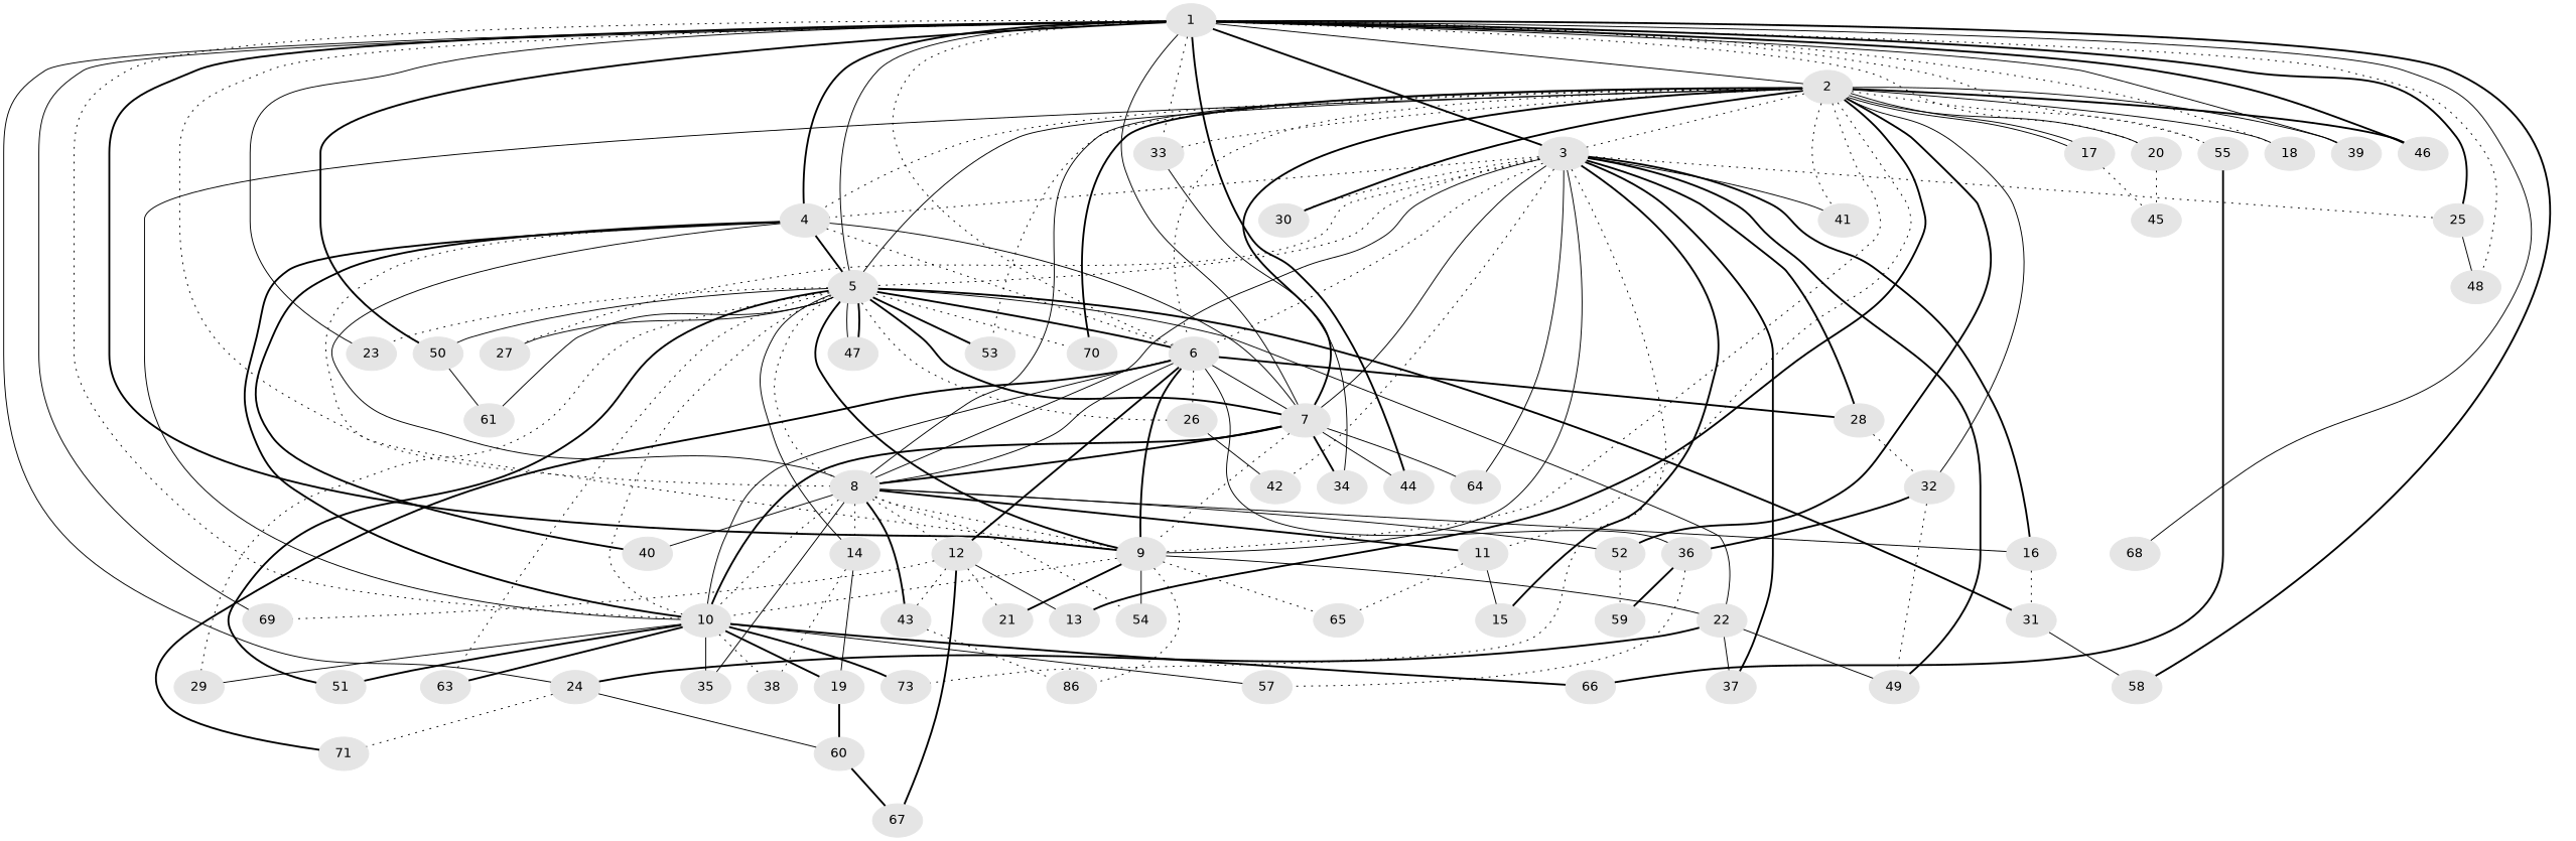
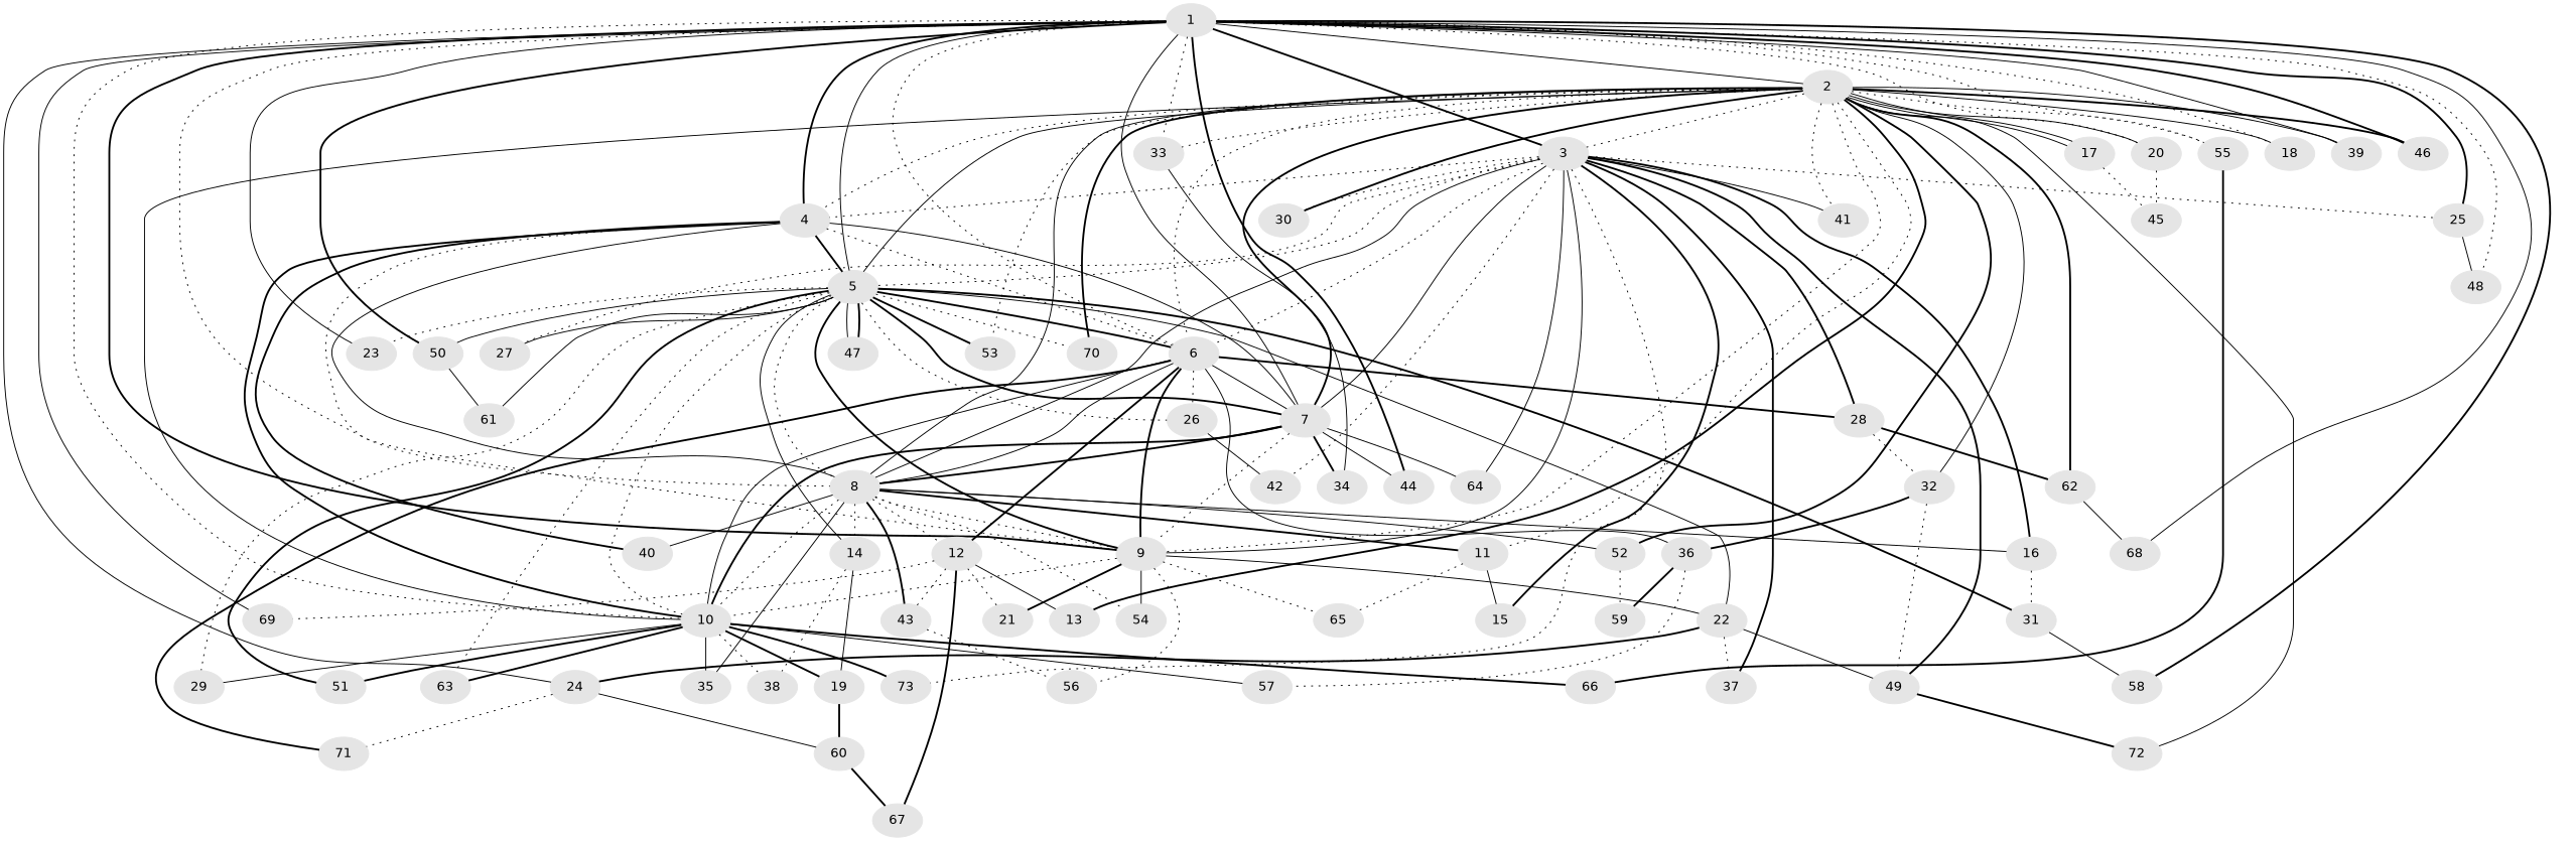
  graph {
    fontname="DejaVu Sans"
    node [color=gray90 fontname="DejaVu Sans" style=filled]
    edge [fontname="DejaVu Sans" style=dotted]
    1
    2
    3
    4
    5
    6
    7
    8
    9
    10
    18
    20
    23
    24
    25
    33
    39
    44
    46
    48
    50
    55
    58
    68
    69
    11
    13
    17
    30
    32
    41
    52
    53
+   62
    70
+   72
    15
    16
    27
    28
    37
    42
    64
    73
    49
    40
    14
    22
    26
    29
    31
    47
    51
    61
    63
    12
    36
    71
    34
    35
    43
    54
    21
-   56 [label=86]
+   56
    65
    19
    38
    57
    66
    45
    60
    59
    67
    1 -- 2 [style=solid]
    1 -- 3 [style=bold]
    1 -- 4 [style=bold]
    1 -- 5 [style=solid]
    1 -- 6
    1 -- 7 [style=solid]
    1 -- 8
    1 -- 9 [style=bold]
    1 -- 10
    1 -- 18
    1 -- 20
    1 -- 23 [style=solid]
    1 -- 24 [style=solid]
    1 -- 25 [style=bold]
    1 -- 33
    1 -- 39 [style=solid]
    1 -- 44 [style=bold]
    1 -- 46 [style=bold]
    1 -- 48
    1 -- 50 [style=bold]
    1 -- 55
    1 -- 58 [style=bold]
    1 -- 68 [style=solid]
    1 -- 69 [style=solid]
    2 -- 3
    2 -- 4
    2 -- 5 [style=solid]
    2 -- 6
    2 -- 7 [style=bold]
    2 -- 8 [style=solid]
    2 -- 9
    2 -- 10 [style=solid]
    2 -- 18 [style=solid]
    2 -- 20 [style=solid]
    2 -- 33
    2 -- 39 [style=solid]
    2 -- 46 [style=bold]
    2 -- 55
    2 -- 11
    2 -- 13 [style=bold]
    2 -- 17 [style=solid]
    2 -- 17 [style=solid]
    2 -- 30 [style=bold]
    2 -- 32 [style=solid]
    2 -- 41
    2 -- 52 [style=bold]
    2 -- 53
+   2 -- 62 [style=bold]
    2 -- 70 [style=bold]
+   2 -- 72 [style=solid]
    3 -- 4
    3 -- 5
    3 -- 6
    3 -- 7 [style=solid]
    3 -- 8 [style=solid]
    3 -- 9 [style=solid]
    3 -- 25
    3 -- 30
    3 -- 41 [style=solid]
    3 -- 15 [style=bold]
    3 -- 16 [style=bold]
    3 -- 27
    3 -- 28 [style=bold]
    3 -- 37 [style=bold]
    3 -- 42
    3 -- 64 [style=solid]
    3 -- 73
    3 -- 49 [style=bold]
    4 -- 5 [style=bold]
    4 -- 6
    4 -- 7 [style=solid]
    4 -- 8 [style=solid]
    4 -- 9
    4 -- 10 [style=bold]
    4 -- 40 [style=bold]
    5 -- 6 [style=bold]
    5 -- 7 [style=bold]
    5 -- 8
    5 -- 9 [style=bold]
    5 -- 10
    5 -- 23
    5 -- 50 [style=solid]
    5 -- 53 [style=bold]
    5 -- 70
    5 -- 27 [style=solid]
    5 -- 14 [style=solid]
    5 -- 22 [style=solid]
    5 -- 26
    5 -- 29
    5 -- 31 [style=bold]
    5 -- 47 [style=solid]
    5 -- 47 [style=bold]
    5 -- 51 [style=bold]
    5 -- 61 [style=solid]
    5 -- 63
    6 -- 7 [style=solid]
    6 -- 8 [style=solid]
    6 -- 9 [style=bold]
    6 -- 10 [style=solid]
    6 -- 28 [style=bold]
    6 -- 26
    6 -- 12 [style=bold]
    6 -- 36 [style=solid]
    6 -- 71 [style=bold]
    7 -- 8 [style=bold]
    7 -- 9
    7 -- 10 [style=bold]
    7 -- 44 [style=solid]
    7 -- 64 [style=solid]
    7 -- 34 [style=bold]
    8 -- 9
    8 -- 10
    8 -- 11 [style=bold]
    8 -- 52 [style=solid]
    8 -- 16 [style=solid]
    8 -- 40 [style=solid]
    8 -- 14
    8 -- 12
    8 -- 35 [style=solid]
    8 -- 43 [style=bold]
    8 -- 54
    9 -- 10
    9 -- 22 [style=solid]
    9 -- 54 [style=solid]
    9 -- 21 [style=bold]
    9 -- 56
    9 -- 65
    10 -- 73 [style=bold]
    10 -- 29 [style=solid]
    10 -- 51 [style=bold]
    10 -- 63 [style=bold]
    10 -- 35 [style=solid]
    10 -- 19 [style=bold]
    10 -- 38
    10 -- 57 [style=solid]
    10 -- 66 [style=bold]
    20 -- 45
    24 -- 71
    24 -- 60 [style=solid]
    25 -- 48 [style=solid]
    33 -- 34 [style=solid]
    50 -- 61 [style=solid]
    55 -- 66 [style=bold]
    11 -- 15 [style=solid]
    11 -- 65
    17 -- 45
    32 -- 49
    32 -- 36 [style=bold]
    52 -- 59
+   62 -- 68 [style=solid]
    16 -- 31
    28 -- 32
+   28 -- 62 [style=bold]
+   49 -- 72 [style=bold]
    14 -- 19 [style=solid]
    14 -- 38
    22 -- 24 [style=bold]
-   22 -- 37 [style=solid]
+   22 -- 37
    22 -- 49 [style=solid]
    26 -- 42 [style=solid]
    31 -- 58 [style=solid]
    12 -- 69
    12 -- 13 [style=solid]
    12 -- 43
    12 -- 21
    12 -- 67 [style=bold]
    36 -- 57
    36 -- 59 [style=bold]
    43 -- 56
    19 -- 60 [style=bold]
    60 -- 67 [style=bold]
  }
